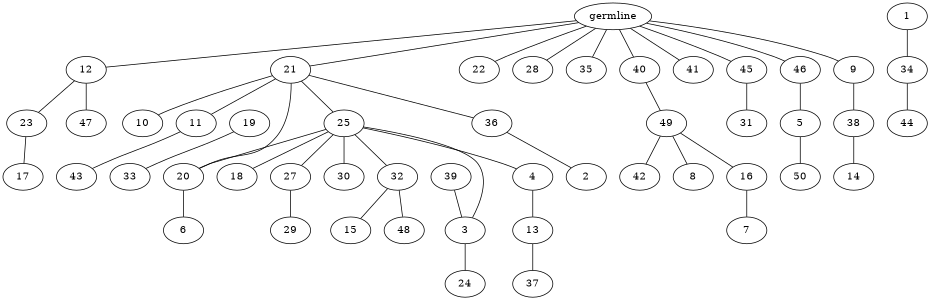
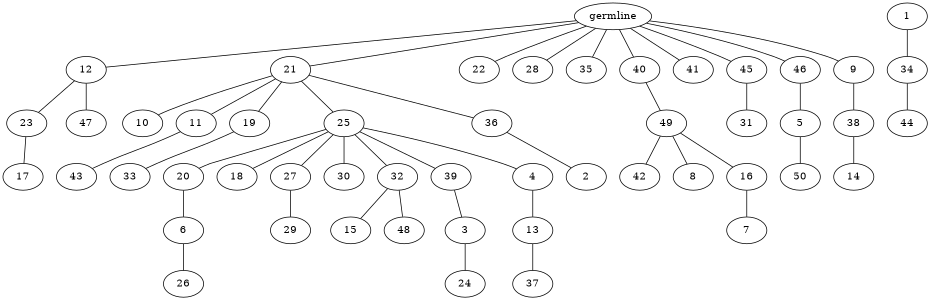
  graph {
    n1 [label=germline]
    n2 [label=12]
    n3 [label=21]
    n4 [label=22]
    n5 [label=28]
    n6 [label=35]
    n7 [label=40]
    n8 [label=41]
    n9 [label=45]
    n10 [label=46]
    n11 [label=9]
    n12 [label=23]
    n13 [label=47]
    n14 [label=10]
    n15 [label=11]
    n16 [label=19]
    n17 [label=25]
    n18 [label=36]
    n19 [label=49]
    n20 [label=31]
    n21 [label=5]
    n22 [label=38]
    n23 [label=17]
    n24 [label=43]
    n25 [label=33]
    n26 [label=18]
    n27 [label=20]
    n28 [label=27]
    n29 [label=30]
    n30 [label=32]
    n31 [label=39]
    n32 [label=4]
    n33 [label=2]
    n34 [label=6]
    n35 [label=29]
    n36 [label=15]
    n37 [label=48]
    n38 [label=3]
    n39 [label=13]
+   n40 [label=26]
    n41 [label=24]
    n42 [label=37]
    n43 [label=1]
    n44 [label=34]
    n45 [label=44]
    n46 [label=42]
    n47 [label=8]
    n48 [label=16]
    n49 [label=7]
    n50 [label=50]
    n51 [label=14]
    n1 -- n2
    n1 -- n3
    n1 -- n4
    n1 -- n5
    n1 -- n6
    n1 -- n7
    n1 -- n8
    n1 -- n9
    n1 -- n10
    n1 -- n11
    n2 -- n12
    n2 -- n13
    n3 -- n14
    n3 -- n15
-   n3 -- n27
+   n3 -- n16
    n3 -- n17
    n3 -- n18
    n7 -- n19
    n9 -- n20
    n10 -- n21
    n11 -- n22
    n12 -- n23
    n15 -- n24
    n16 -- n25
    n17 -- n26
    n17 -- n27
    n17 -- n28
    n17 -- n29
    n17 -- n30
-   n17 -- n38
+   n17 -- n31
    n17 -- n32
    n18 -- n33
    n19 -- n46
    n19 -- n47
    n19 -- n48
    n21 -- n50
    n22 -- n51
    n27 -- n34
    n28 -- n35
    n30 -- n36
    n30 -- n37
    n31 -- n38
    n32 -- n39
+   n34 -- n40
    n38 -- n41
    n39 -- n42
    n43 -- n44
    n44 -- n45
    n48 -- n49
  }
